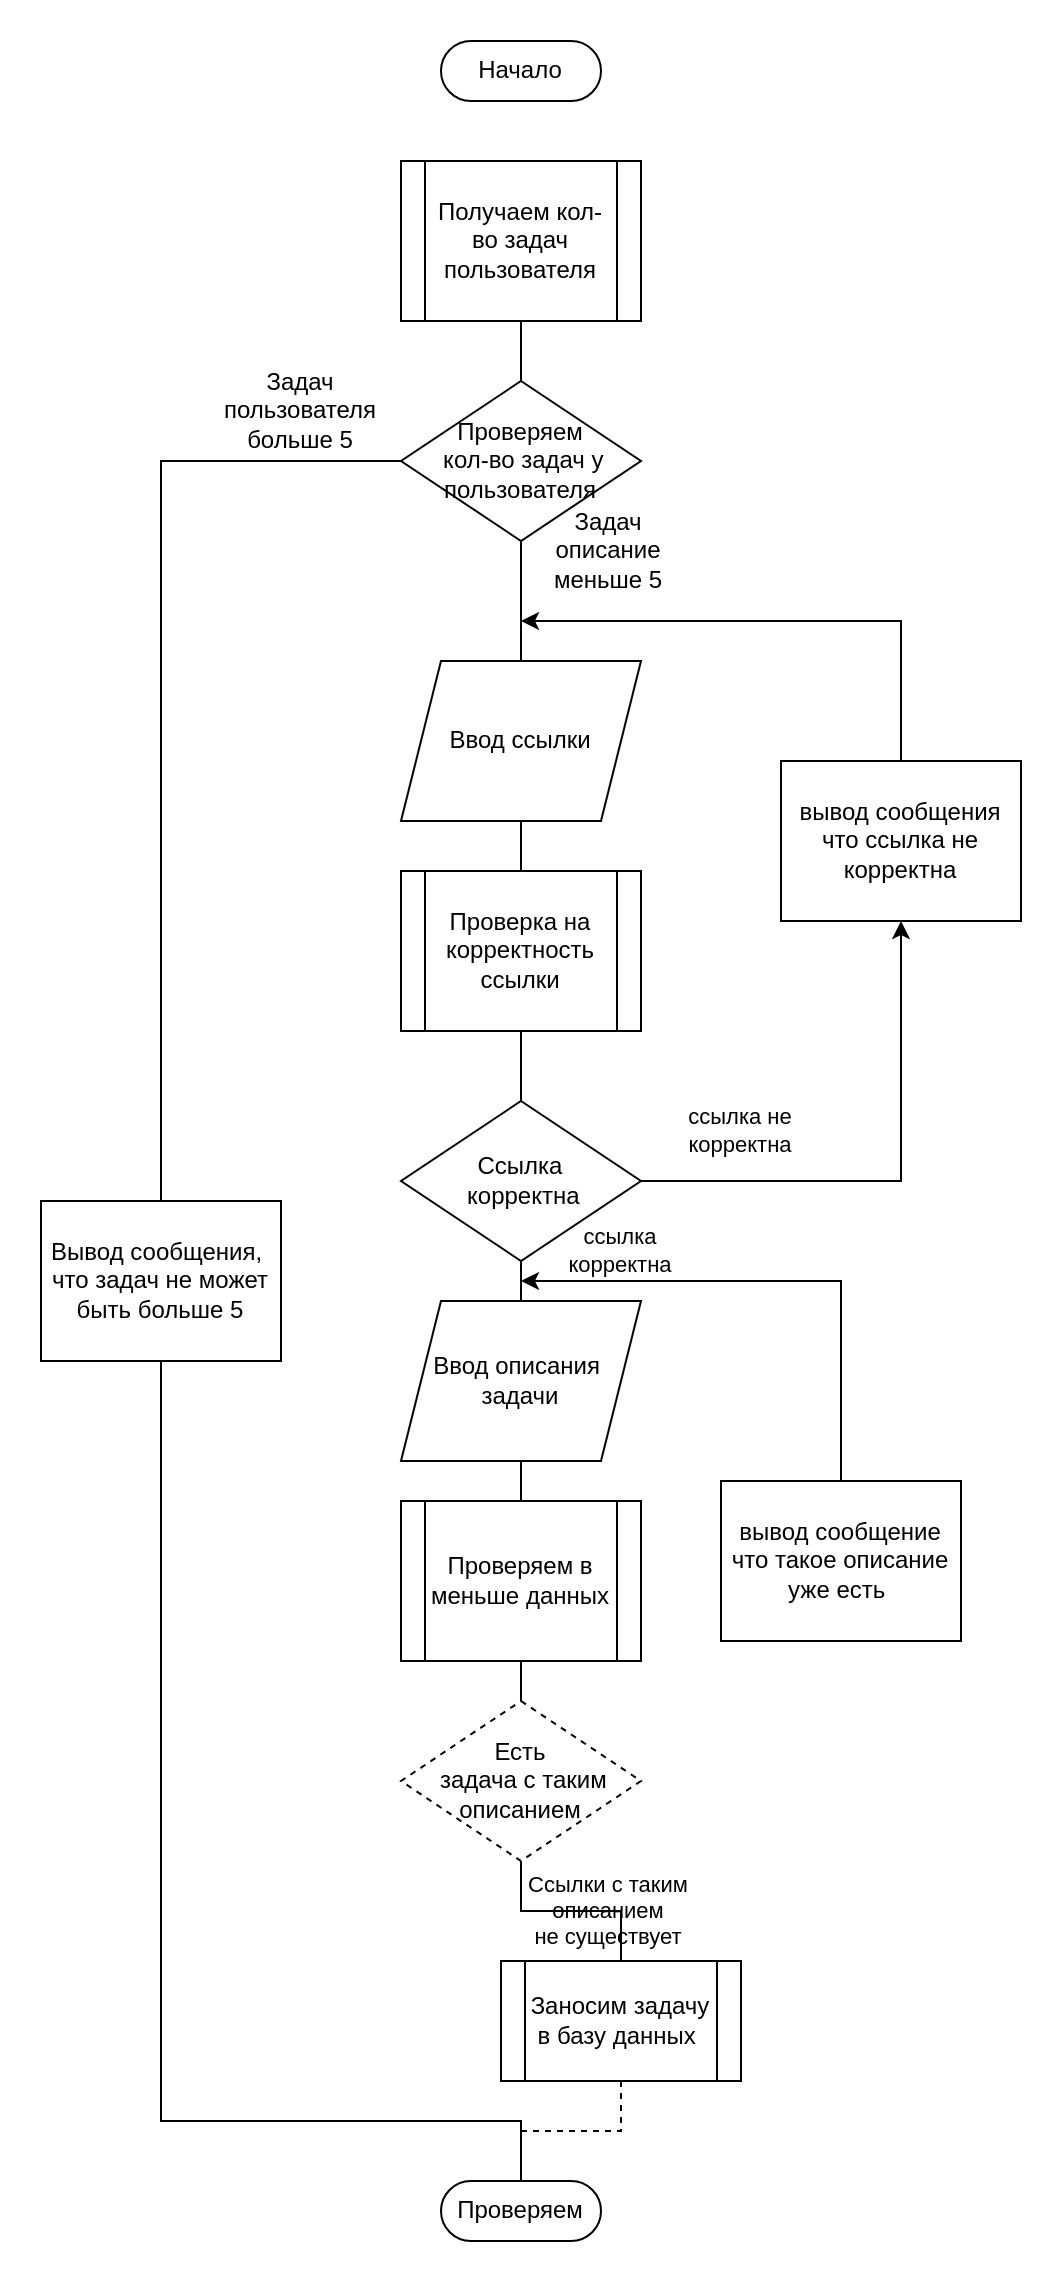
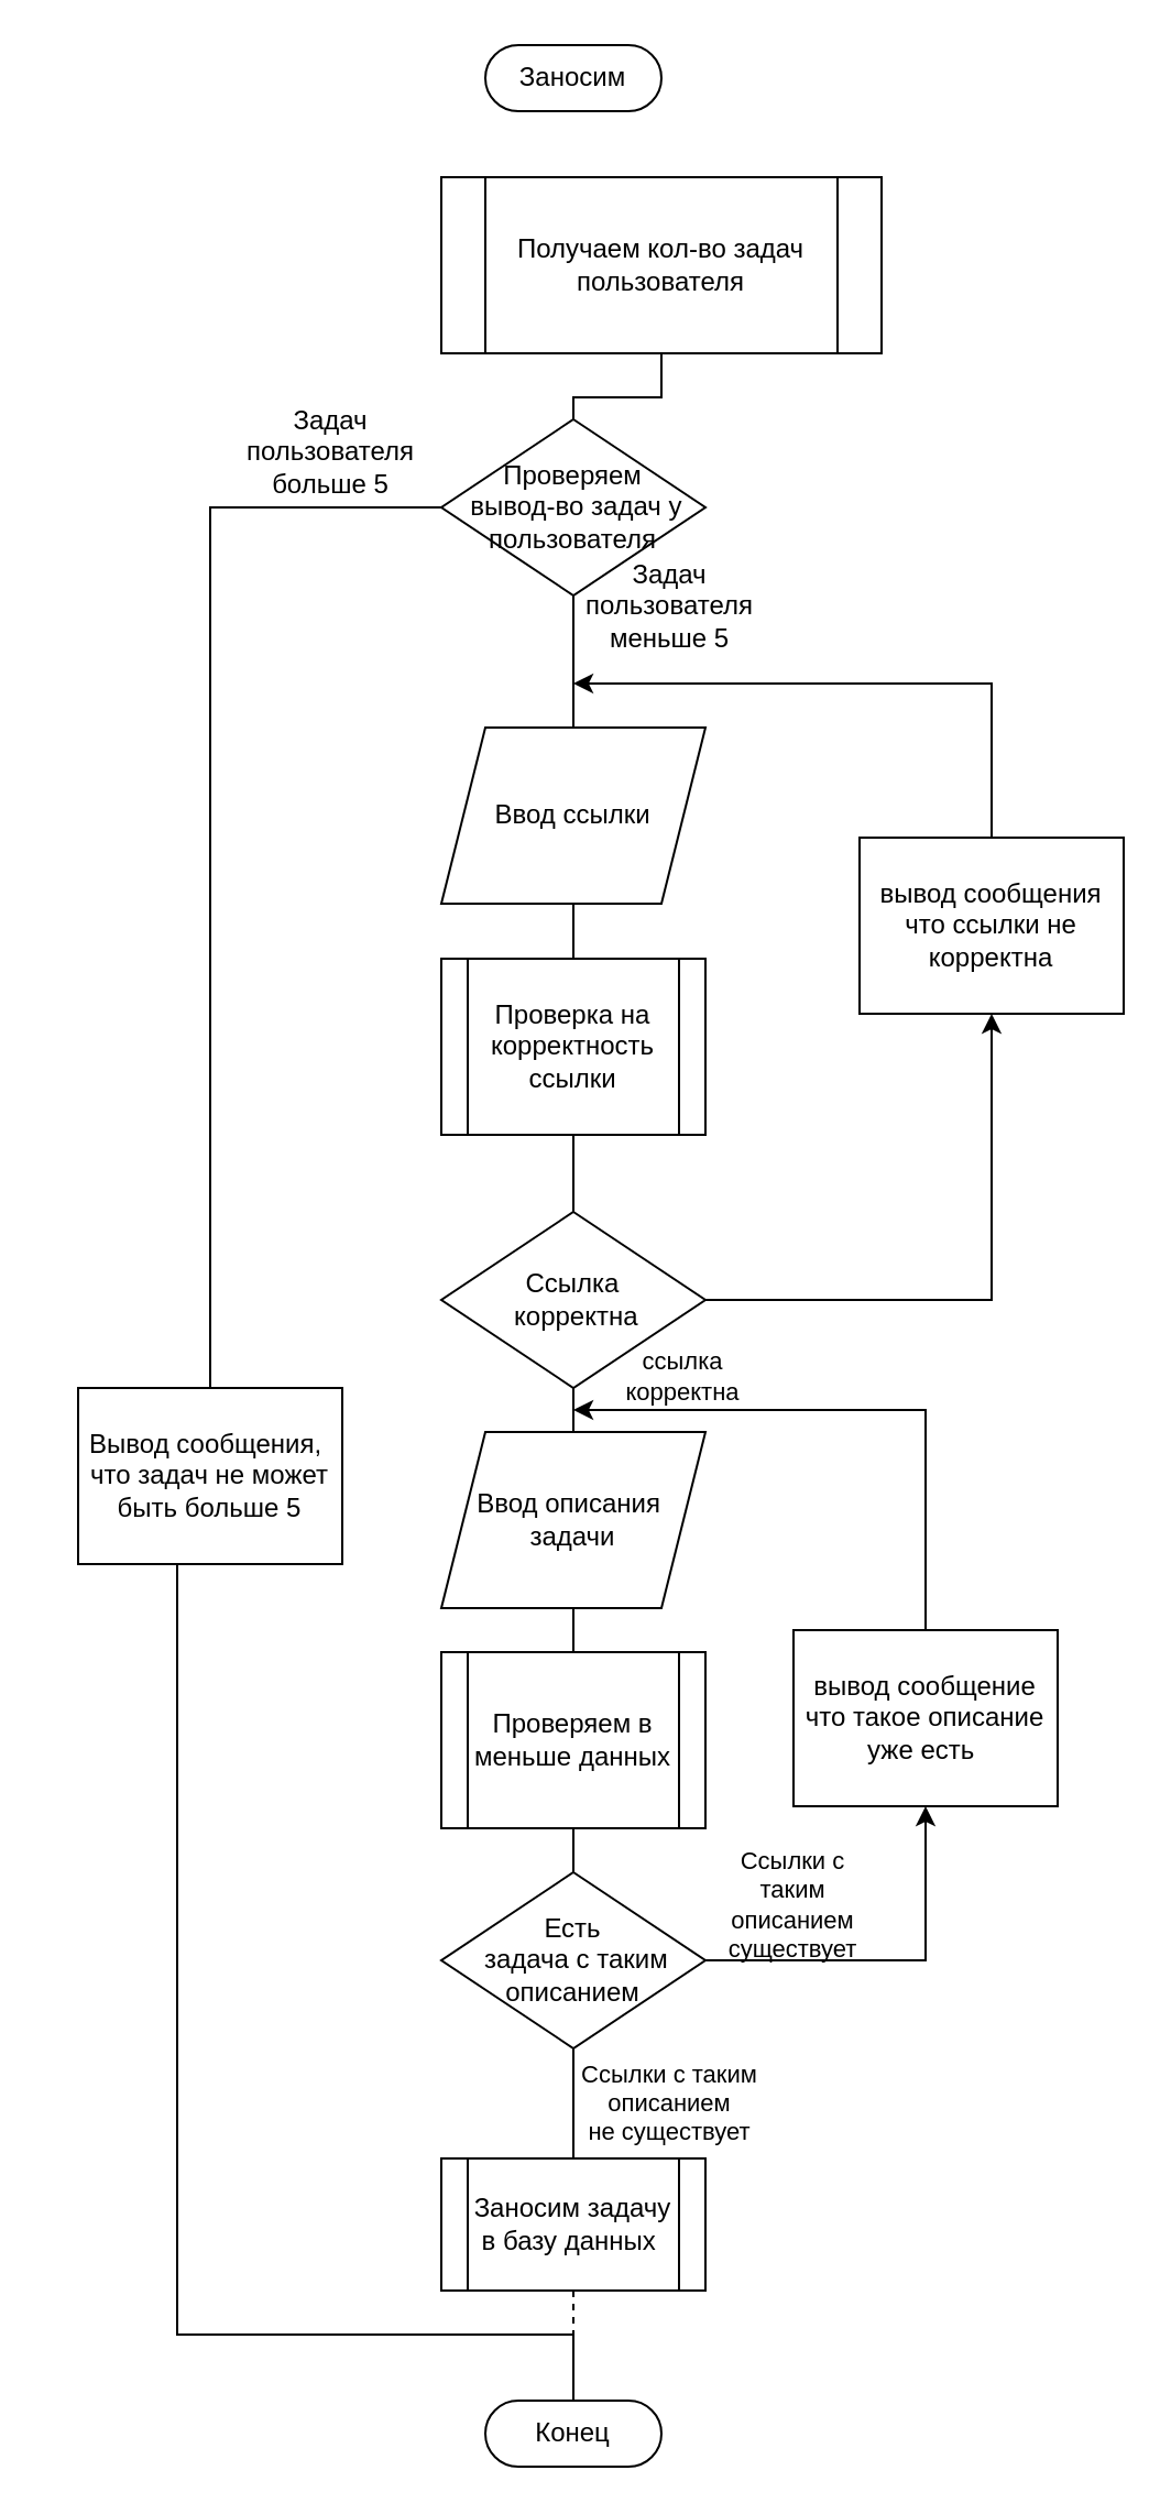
  <mxCell id="0" />
  <mxCell id="1" parent="0" />
  <mxCell id="2" style="edgeStyle=orthogonalEdgeStyle;shape=connector;rounded=0;orthogonalLoop=1;jettySize=auto;html=1;exitX=0.5;exitY=1;exitDx=0;exitDy=0;entryX=0.5;entryY=0;entryDx=0;entryDy=0;labelBackgroundColor=default;strokeColor=default;align=center;verticalAlign=middle;fontFamily=Helvetica;fontSize=11;fontColor=default;endArrow=none;endFill=0;" parent="1" source="3" target="5" edge="1"><mxGeometry relative="1" as="geometry" /></mxCell>
- <mxCell id="3" value="Получаем кол-во задач пользователя" style="shape=process;whiteSpace=wrap;html=1;backgroundOutline=1;" parent="1" vertex="1"><mxGeometry x="200" y="80" width="120" height="80" as="geometry" /></mxCell>
+ <mxCell id="3" value="Получаем кол-во задач пользователя" style="shape=process;whiteSpace=wrap;html=1;backgroundOutline=1;" parent="1" vertex="1"><mxGeometry x="200" y="80" width="200" height="80" as="geometry" /></mxCell>
  <mxCell id="4" style="edgeStyle=orthogonalEdgeStyle;shape=connector;rounded=0;orthogonalLoop=1;jettySize=auto;html=1;exitX=0;exitY=0.5;exitDx=0;exitDy=0;entryX=0.5;entryY=0;entryDx=0;entryDy=0;labelBackgroundColor=default;strokeColor=default;align=center;verticalAlign=middle;fontFamily=Helvetica;fontSize=11;fontColor=default;endArrow=none;endFill=0;" parent="1" source="5" target="14" edge="1"><mxGeometry relative="1" as="geometry" /></mxCell>
- <mxCell id="5" value="Проверяем&lt;br&gt;&amp;nbsp;кол-во задач у пользователя" style="rhombus;whiteSpace=wrap;html=1;" parent="1" vertex="1"><mxGeometry x="200" y="190" width="120" height="80" as="geometry" /></mxCell>
+ <mxCell id="5" value="Проверяем&lt;br&gt;&amp;nbsp;вывод-во задач у пользователя" style="rhombus;whiteSpace=wrap;html=1;" parent="1" vertex="1"><mxGeometry x="200" y="190" width="120" height="80" as="geometry" /></mxCell>
  <mxCell id="6" style="edgeStyle=orthogonalEdgeStyle;shape=connector;rounded=0;orthogonalLoop=1;jettySize=auto;html=1;exitX=0.5;exitY=1;exitDx=0;exitDy=0;entryX=0.5;entryY=0;entryDx=0;entryDy=0;labelBackgroundColor=default;strokeColor=default;align=center;verticalAlign=middle;fontFamily=Helvetica;fontSize=11;fontColor=default;endArrow=none;endFill=0;" parent="1" source="7" target="16" edge="1"><mxGeometry relative="1" as="geometry" /></mxCell>
  <mxCell id="7" value="Ввод ссылки" style="shape=parallelogram;perimeter=parallelogramPerimeter;whiteSpace=wrap;html=1;fixedSize=1;" parent="1" vertex="1"><mxGeometry x="200" y="330" width="120" height="80" as="geometry" /></mxCell>
  <mxCell id="8" style="edgeStyle=orthogonalEdgeStyle;shape=connector;rounded=0;orthogonalLoop=1;jettySize=auto;html=1;exitX=0.5;exitY=1;exitDx=0;exitDy=0;entryX=0.5;entryY=0;entryDx=0;entryDy=0;labelBackgroundColor=default;strokeColor=default;align=center;verticalAlign=middle;fontFamily=Helvetica;fontSize=11;fontColor=default;endArrow=none;endFill=0;" parent="1" source="10" target="12" edge="1"><mxGeometry relative="1" as="geometry"><mxPoint x="540" y="750" as="sourcePoint" /></mxGeometry></mxCell>
  <mxCell id="9" style="edgeStyle=orthogonalEdgeStyle;shape=connector;rounded=0;orthogonalLoop=1;jettySize=auto;html=1;exitX=1;exitY=0.5;exitDx=0;exitDy=0;entryX=0.5;entryY=1;entryDx=0;entryDy=0;labelBackgroundColor=default;strokeColor=default;align=center;verticalAlign=middle;fontFamily=Helvetica;fontSize=11;fontColor=default;endArrow=classic;endFill=1;" parent="1" source="10" target="18" edge="1"><mxGeometry relative="1" as="geometry" /></mxCell>
  <mxCell id="10" value="Ссылка&lt;br&gt;&amp;nbsp;корректна" style="rhombus;whiteSpace=wrap;html=1;" parent="1" vertex="1"><mxGeometry x="200" y="550" width="120" height="80" as="geometry" /></mxCell>
  <mxCell id="11" style="edgeStyle=orthogonalEdgeStyle;shape=connector;rounded=0;orthogonalLoop=1;jettySize=auto;html=1;exitX=0.5;exitY=1;exitDx=0;exitDy=0;entryX=0.5;entryY=0;entryDx=0;entryDy=0;labelBackgroundColor=default;strokeColor=default;align=center;verticalAlign=middle;fontFamily=Helvetica;fontSize=11;fontColor=default;endArrow=none;endFill=0;" parent="1" source="12" target="20" edge="1"><mxGeometry relative="1" as="geometry" /></mxCell>
  <mxCell id="12" value="Ввод описания&amp;nbsp;&lt;br&gt;задачи" style="shape=parallelogram;perimeter=parallelogramPerimeter;whiteSpace=wrap;html=1;fixedSize=1;" parent="1" vertex="1"><mxGeometry x="200" y="650" width="120" height="80" as="geometry" /></mxCell>
- <mxCell id="13" value="Заносим задачу в базу данных&amp;nbsp;" style="shape=process;whiteSpace=wrap;html=1;backgroundOutline=1;" parent="1" vertex="1"><mxGeometry x="250" y="980" width="120" height="60" as="geometry" /></mxCell>
- <mxCell id="14" value="Вывод сообщения,&amp;nbsp;&lt;br&gt;что задач не может быть больше 5" style="rounded=0;whiteSpace=wrap;html=1;" parent="1" vertex="1"><mxGeometry x="20" y="600" width="120" height="80" as="geometry" /></mxCell>
+ <mxCell id="13" value="Заносим задачу в базу данных&amp;nbsp;" style="shape=process;whiteSpace=wrap;html=1;backgroundOutline=1;" parent="1" vertex="1"><mxGeometry x="200" y="980" width="120" height="60" as="geometry" /></mxCell>
+ <mxCell id="14" value="Вывод сообщения,&amp;nbsp;&lt;br&gt;что задач не может быть больше 5" style="rounded=0;whiteSpace=wrap;html=1;" parent="1" vertex="1"><mxGeometry x="35" y="630" width="120" height="80" as="geometry" /></mxCell>
  <mxCell id="15" style="edgeStyle=orthogonalEdgeStyle;shape=connector;rounded=0;orthogonalLoop=1;jettySize=auto;html=1;exitX=0.5;exitY=1;exitDx=0;exitDy=0;entryX=0.5;entryY=0;entryDx=0;entryDy=0;labelBackgroundColor=default;strokeColor=default;align=center;verticalAlign=middle;fontFamily=Helvetica;fontSize=11;fontColor=default;endArrow=none;endFill=0;" parent="1" source="16" target="10" edge="1"><mxGeometry relative="1" as="geometry" /></mxCell>
  <mxCell id="16" value="Проверка на корректность ссылки" style="shape=process;whiteSpace=wrap;html=1;backgroundOutline=1;" parent="1" vertex="1"><mxGeometry x="200" y="435" width="120" height="80" as="geometry" /></mxCell>
  <mxCell id="17" style="edgeStyle=orthogonalEdgeStyle;rounded=0;orthogonalLoop=1;jettySize=auto;html=1;exitX=0.5;exitY=0;exitDx=0;exitDy=0;" edge="1" parent="1" source="18"><mxGeometry relative="1" as="geometry"><mxPoint x="260" y="310" as="targetPoint" /><Array as="points"><mxPoint x="450" y="310" /></Array></mxGeometry></mxCell>
- <mxCell id="18" value="вывод сообщения что ссылка не корректна" style="rounded=0;whiteSpace=wrap;html=1;" parent="1" vertex="1"><mxGeometry x="390" y="380" width="120" height="80" as="geometry" /></mxCell>
+ <mxCell id="18" value="вывод сообщения что ссылки не корректна" style="rounded=0;whiteSpace=wrap;html=1;" parent="1" vertex="1"><mxGeometry x="390" y="380" width="120" height="80" as="geometry" /></mxCell>
  <mxCell id="19" style="edgeStyle=orthogonalEdgeStyle;shape=connector;rounded=0;orthogonalLoop=1;jettySize=auto;html=1;exitX=0.5;exitY=1;exitDx=0;exitDy=0;entryX=0.5;entryY=0;entryDx=0;entryDy=0;labelBackgroundColor=default;strokeColor=default;align=center;verticalAlign=middle;fontFamily=Helvetica;fontSize=11;fontColor=default;endArrow=none;endFill=0;" parent="1" source="20" target="23" edge="1"><mxGeometry relative="1" as="geometry" /></mxCell>
  <mxCell id="20" value="Проверяем в меньше данных" style="shape=process;whiteSpace=wrap;html=1;backgroundOutline=1;" parent="1" vertex="1"><mxGeometry x="200" y="750" width="120" height="80" as="geometry" /></mxCell>
  <mxCell id="21" style="edgeStyle=orthogonalEdgeStyle;shape=connector;rounded=0;orthogonalLoop=1;jettySize=auto;html=1;exitX=0.5;exitY=1;exitDx=0;exitDy=0;entryX=0.5;entryY=0;entryDx=0;entryDy=0;labelBackgroundColor=default;strokeColor=default;align=center;verticalAlign=middle;fontFamily=Helvetica;fontSize=11;fontColor=default;endArrow=none;endFill=0;" parent="1" source="23" target="13" edge="1"><mxGeometry relative="1" as="geometry" /></mxCell>
- <mxCell id="23" value="Есть&lt;br&gt;&amp;nbsp;задача с таким описанием" style="rhombus;whiteSpace=wrap;html=1;dashed=1;" parent="1" vertex="1"><mxGeometry x="200" y="850" width="120" height="80" as="geometry" /></mxCell>
+ <mxCell id="22" style="edgeStyle=orthogonalEdgeStyle;rounded=0;orthogonalLoop=1;jettySize=auto;html=1;exitX=1;exitY=0.5;exitDx=0;exitDy=0;entryX=0.5;entryY=1;entryDx=0;entryDy=0;" edge="1" parent="1" source="23" target="25"><mxGeometry relative="1" as="geometry" /></mxCell>
+ <mxCell id="23" value="Есть&lt;br&gt;&amp;nbsp;задача с таким описанием" style="rhombus;whiteSpace=wrap;html=1;" parent="1" vertex="1"><mxGeometry x="200" y="850" width="120" height="80" as="geometry" /></mxCell>
  <mxCell id="24" style="edgeStyle=orthogonalEdgeStyle;rounded=0;orthogonalLoop=1;jettySize=auto;html=1;exitX=0.5;exitY=0;exitDx=0;exitDy=0;" edge="1" parent="1" source="25"><mxGeometry relative="1" as="geometry"><mxPoint x="260" y="640" as="targetPoint" /><Array as="points"><mxPoint x="420" y="640" /></Array></mxGeometry></mxCell>
  <mxCell id="25" value="вывод сообщение что такое описание уже есть&amp;nbsp;" style="rounded=0;whiteSpace=wrap;html=1;" parent="1" vertex="1"><mxGeometry x="360" y="740" width="120" height="80" as="geometry" /></mxCell>
- <mxCell id="26" value="Начало" style="html=1;dashed=0;whiteSpace=wrap;shape=mxgraph.dfd.start" parent="1" vertex="1"><mxGeometry x="220" y="20" width="80" height="30" as="geometry" /></mxCell>
- <mxCell id="27" value="Проверяем" style="html=1;dashed=0;whiteSpace=wrap;shape=mxgraph.dfd.start" parent="1" vertex="1"><mxGeometry x="220" y="1090" width="80" height="30" as="geometry" /></mxCell>
+ <mxCell id="26" value="Заносим" style="html=1;dashed=0;whiteSpace=wrap;shape=mxgraph.dfd.start" parent="1" vertex="1"><mxGeometry x="220" y="20" width="80" height="30" as="geometry" /></mxCell>
+ <mxCell id="27" value="Конец" style="html=1;dashed=0;whiteSpace=wrap;shape=mxgraph.dfd.start" parent="1" vertex="1"><mxGeometry x="220" y="1090" width="80" height="30" as="geometry" /></mxCell>
  <mxCell id="28" style="edgeStyle=orthogonalEdgeStyle;shape=connector;rounded=0;orthogonalLoop=1;jettySize=auto;html=1;exitX=0.5;exitY=1;exitDx=0;exitDy=0;entryX=0.5;entryY=0;entryDx=0;entryDy=0;labelBackgroundColor=default;strokeColor=default;align=center;verticalAlign=middle;fontFamily=Helvetica;fontSize=11;fontColor=default;endArrow=none;endFill=0;" parent="1" source="5" target="7" edge="1"><mxGeometry relative="1" as="geometry" /></mxCell>
  <mxCell id="29" style="edgeStyle=orthogonalEdgeStyle;shape=connector;rounded=0;orthogonalLoop=1;jettySize=auto;html=1;exitX=0.5;exitY=1;exitDx=0;exitDy=0;entryX=0.5;entryY=0.5;entryDx=0;entryDy=-15.0;entryPerimeter=0;labelBackgroundColor=default;strokeColor=default;align=center;verticalAlign=middle;fontFamily=Helvetica;fontSize=11;fontColor=default;endArrow=none;endFill=0;" parent="1" source="14" target="27" edge="1"><mxGeometry relative="1" as="geometry"><Array as="points"><mxPoint x="80" y="1060" /><mxPoint x="260" y="1060" /></Array></mxGeometry></mxCell>
- <mxCell id="30" value="ссылка не корректна" style="text;html=1;strokeColor=none;fillColor=none;align=center;verticalAlign=middle;whiteSpace=wrap;rounded=0;fontSize=11;fontFamily=Helvetica;fontColor=default;" parent="1" vertex="1"><mxGeometry x="340" y="550" width="60" height="30" as="geometry" /></mxCell>
  <mxCell id="31" value="ссылка корректна" style="text;html=1;strokeColor=none;fillColor=none;align=center;verticalAlign=middle;whiteSpace=wrap;rounded=0;fontSize=11;fontFamily=Helvetica;fontColor=default;" parent="1" vertex="1"><mxGeometry x="280" y="610" width="60" height="30" as="geometry" /></mxCell>
+ <mxCell id="32" value="Ссылки с таким описанием существует" style="text;html=1;strokeColor=none;fillColor=none;align=center;verticalAlign=middle;whiteSpace=wrap;rounded=0;fontSize=11;fontFamily=Helvetica;fontColor=default;" parent="1" vertex="1"><mxGeometry x="330" y="850" width="60" height="30" as="geometry" /></mxCell>
  <mxCell id="33" value="Ссылки с таким описанием&lt;br&gt;не существует" style="text;html=1;strokeColor=none;fillColor=none;align=center;verticalAlign=middle;whiteSpace=wrap;rounded=0;fontSize=11;fontFamily=Helvetica;fontColor=default;" parent="1" vertex="1"><mxGeometry x="259" y="940" width="90" height="30" as="geometry" /></mxCell>
- <mxCell id="34" value="Задач описание меньше 5" style="text;html=1;strokeColor=none;fillColor=none;align=center;verticalAlign=middle;whiteSpace=wrap;rounded=0;" parent="1" vertex="1"><mxGeometry x="274" y="260" width="60" height="30" as="geometry" /></mxCell>
+ <mxCell id="34" value="Задач пользователя меньше 5" style="text;html=1;strokeColor=none;fillColor=none;align=center;verticalAlign=middle;whiteSpace=wrap;rounded=0;" parent="1" vertex="1"><mxGeometry x="274" y="260" width="60" height="30" as="geometry" /></mxCell>
  <mxCell id="35" value="Задач пользователя больше 5" style="text;html=1;strokeColor=none;fillColor=none;align=center;verticalAlign=middle;whiteSpace=wrap;rounded=0;" parent="1" vertex="1"><mxGeometry x="120" y="190" width="60" height="30" as="geometry" /></mxCell>
  <mxCell id="36" style="edgeStyle=orthogonalEdgeStyle;rounded=0;orthogonalLoop=1;jettySize=auto;html=1;exitX=0.5;exitY=1;exitDx=0;exitDy=0;entryX=0.5;entryY=0.5;entryDx=0;entryDy=-15;entryPerimeter=0;endArrow=none;endFill=0;dashed=1;" edge="1" parent="1" source="13" target="27"><mxGeometry relative="1" as="geometry" /></mxCell>
